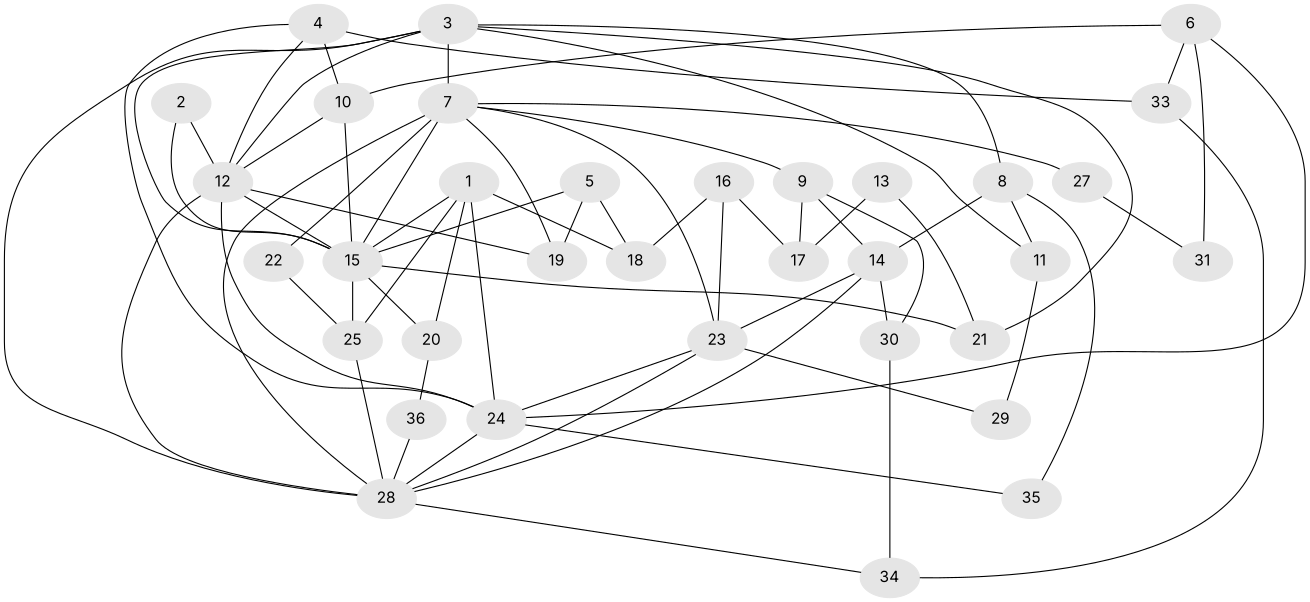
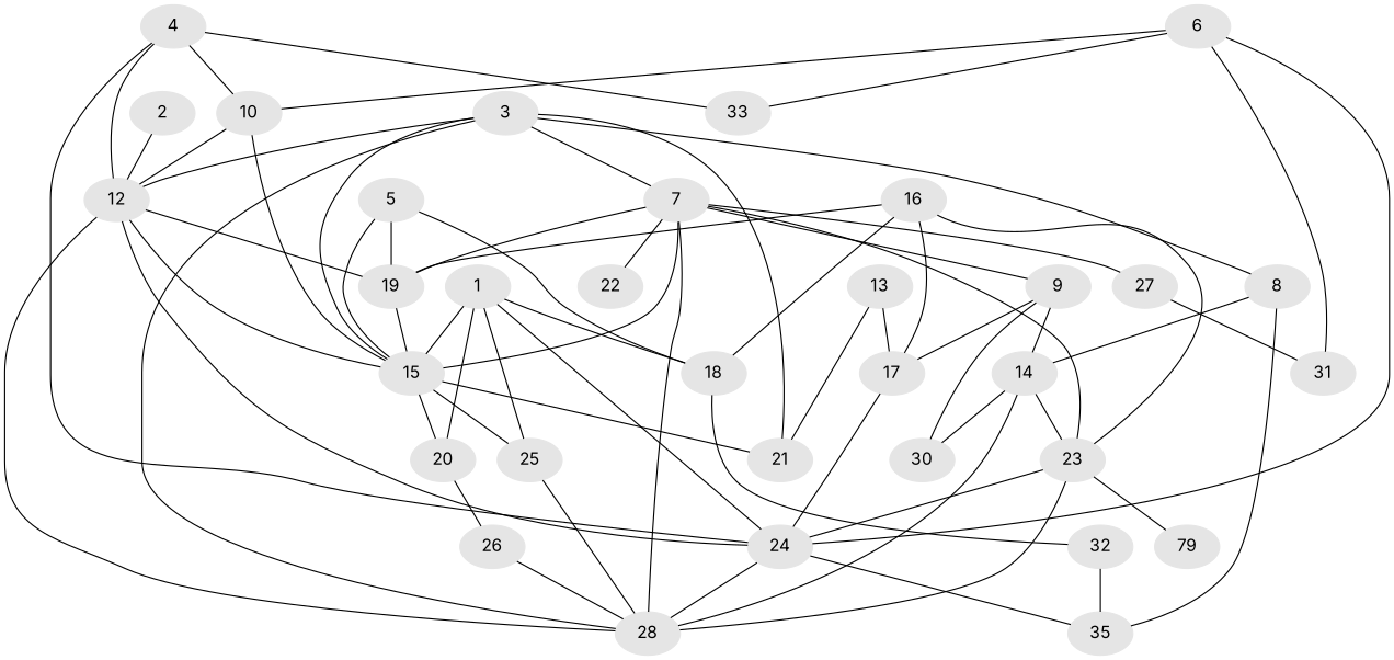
  graph {
    fontname=Inter
    node [color=gray90 fontname=Inter style=filled]
    edge [fontname=Inter weight=1.0]
    1
    15
    18
    20
    24
    25
    21
-   26 [label=36]
+   32
+   26
    28
    35
    2
    12
    19
    3
    7
    8
-   11
    9
    22
    23
    27
    14
-   29
-   34
+   29 [label=79]
    4
    10
    33
    5
    6
    31
    17
    30
    16
    13
    1 -- 15
    1 -- 18
    1 -- 20
    1 -- 24
    1 -- 25
    15 -- 20
    15 -- 25
    15 -- 21
+   18 -- 32
    20 -- 26
    24 -- 28
    24 -- 35
    25 -- 28
+   32 -- 35
    26 -- 28
-   28 -- 34
-   2 -- 15
+   19 -- 15
    2 -- 12
    12 -- 15
    12 -- 24
    12 -- 28 [weight=2.0]
    12 -- 19 [weight=2.0]
    3 -- 15
    3 -- 21
    3 -- 28
    3 -- 12
    3 -- 7
    3 -- 8
-   3 -- 11
    7 -- 15 [weight=3.0]
    7 -- 28 [weight=2.0]
    7 -- 19 [weight=2.0]
    7 -- 9
    7 -- 22
    7 -- 23
    7 -- 27 [weight=2.0]
    8 -- 35
-   8 -- 11
    8 -- 14 [weight=3.0]
-   11 -- 29
    9 -- 14
    9 -- 17
    9 -- 30
-   22 -- 25
    23 -- 24
    23 -- 28
    23 -- 29
    27 -- 31
    14 -- 28 [weight=2.0]
    14 -- 23
    14 -- 30
    4 -- 24
    4 -- 12
    4 -- 10
    4 -- 33
    10 -- 15
    10 -- 12
-   33 -- 34
    5 -- 15
    5 -- 18
    5 -- 19
    6 -- 24
    6 -- 10
    6 -- 33
    6 -- 31
-   30 -- 34
+   17 -- 24
    16 -- 18
+   16 -- 19
    16 -- 23
    16 -- 17
    13 -- 21
    13 -- 17
  }
